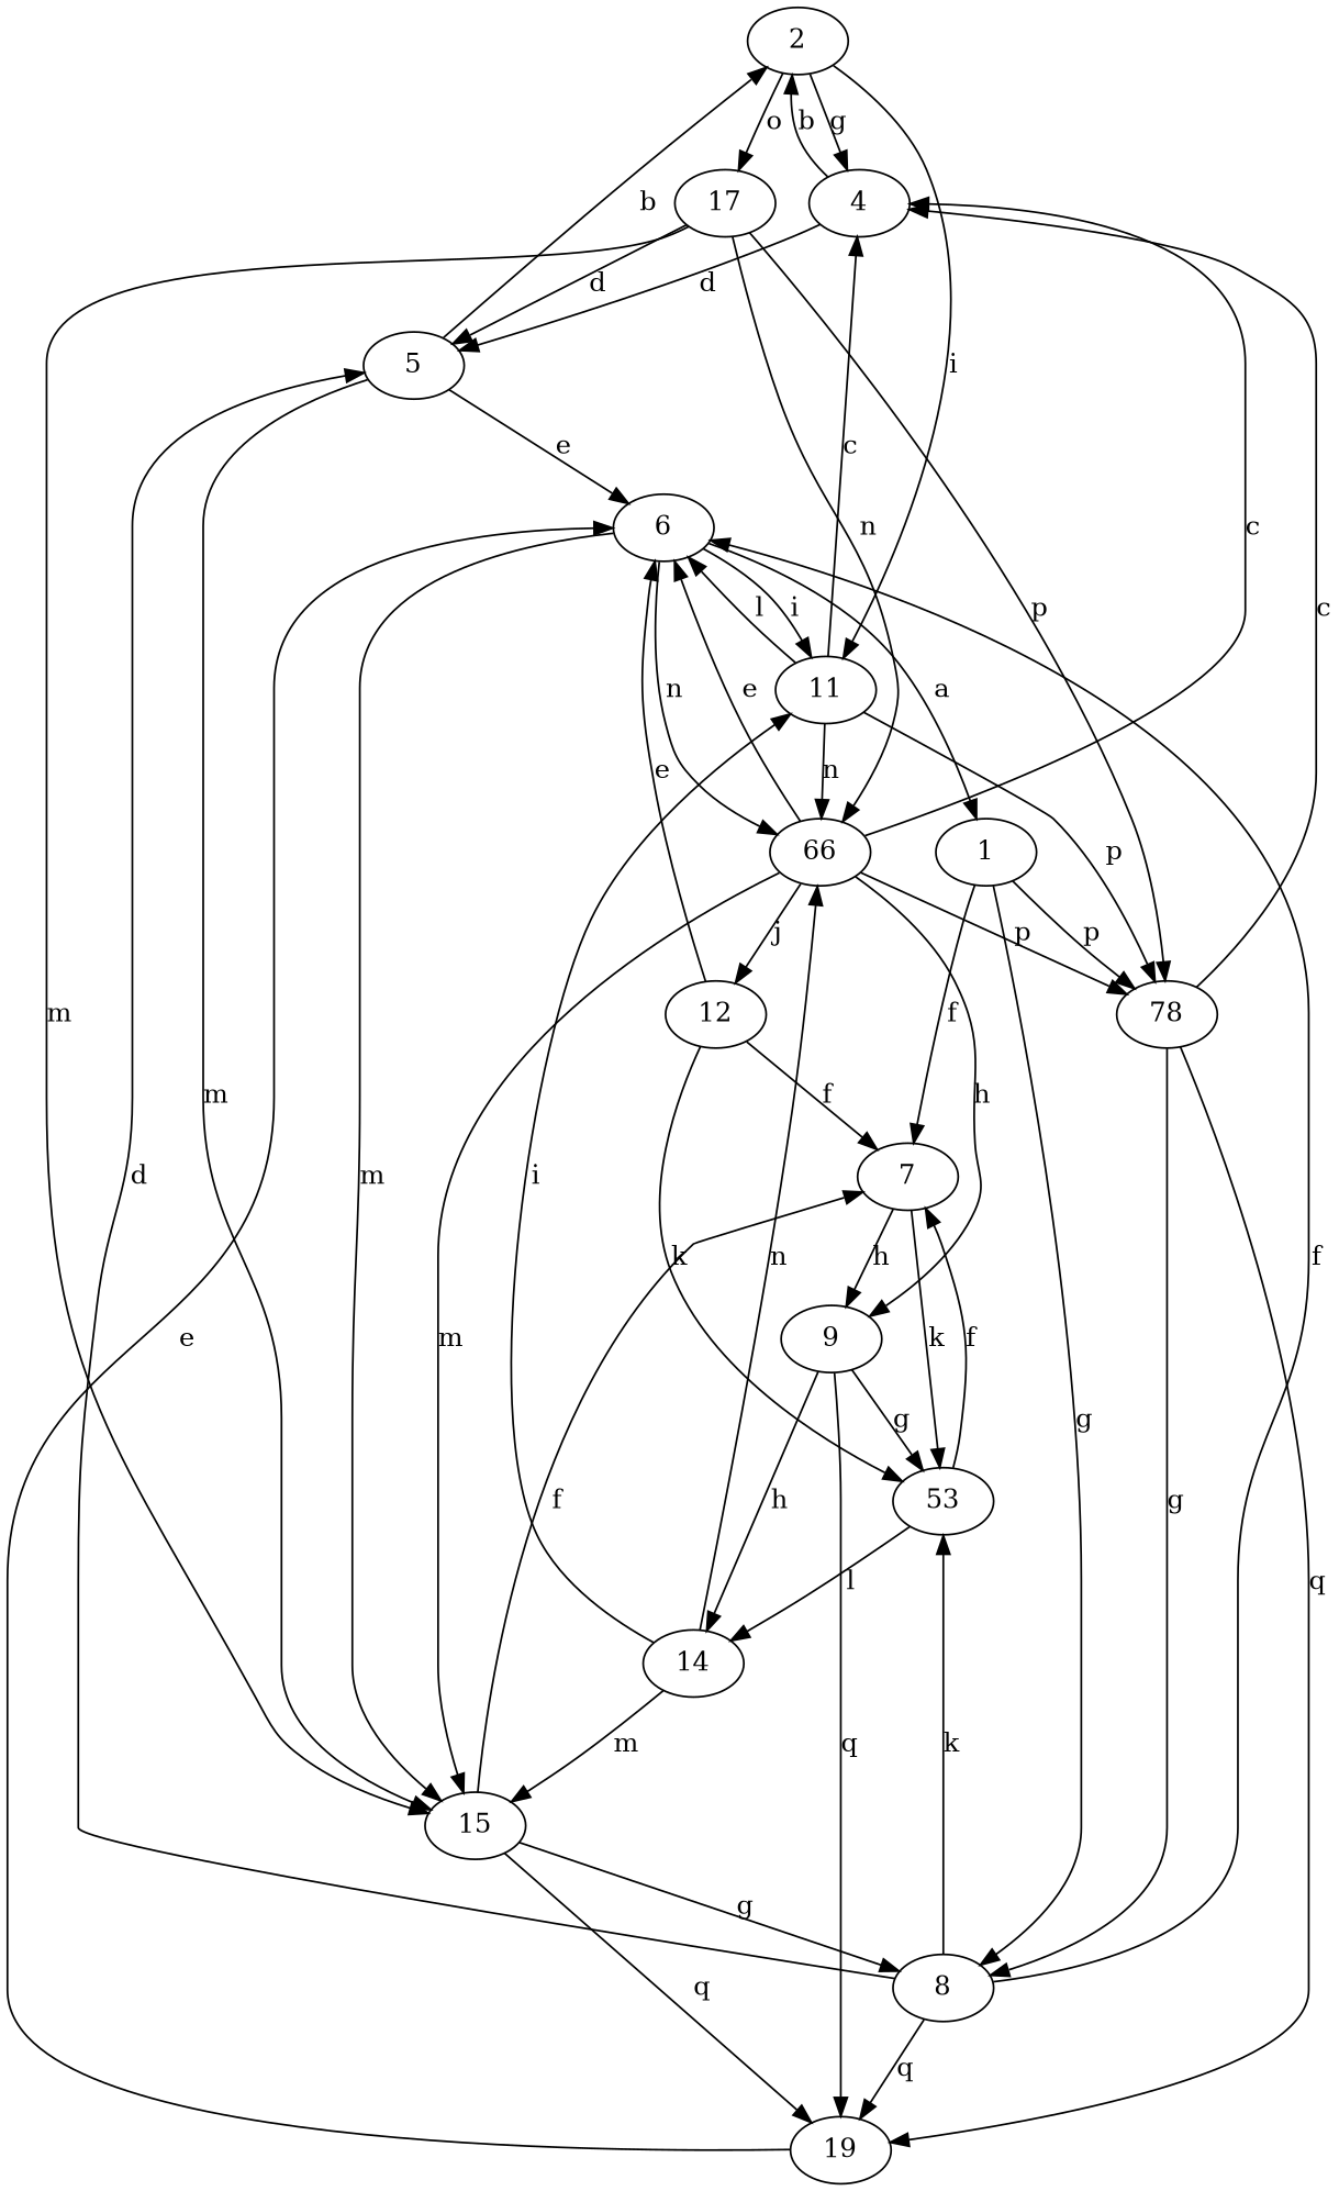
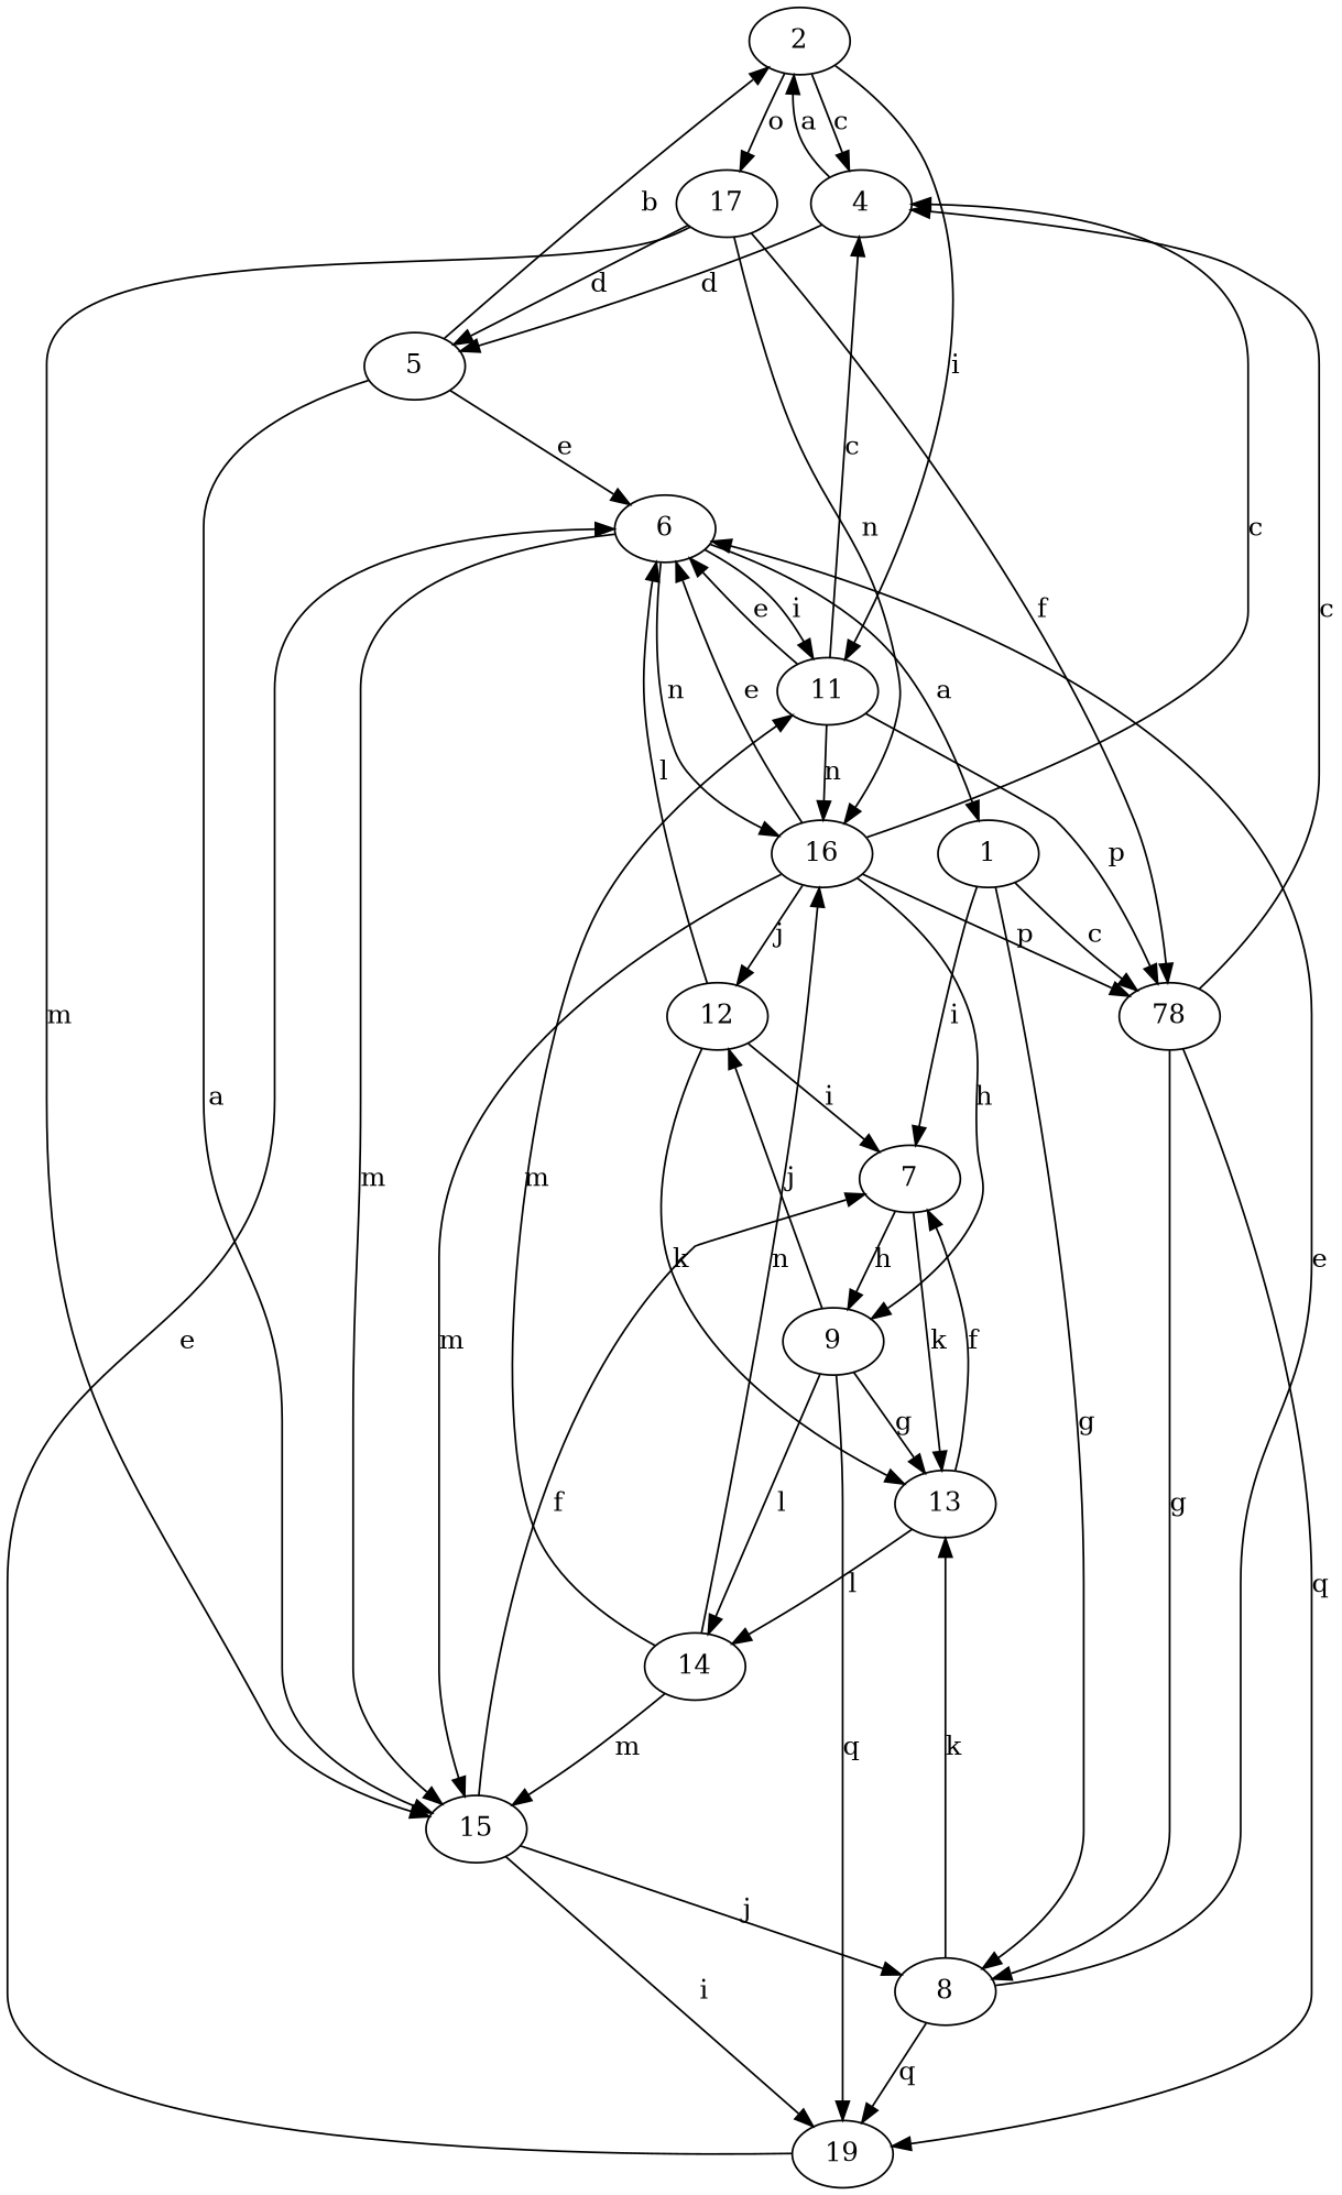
  strict digraph {
    2
    4
    11
    17
    15
    19
    7
    8
    6
    1
    n11 [label=78]
    9
-   13 [label=53]
+   13
    5
-   16 [label=66]
+   16
    12
    14
-   2 -> 4 [label=g]
+   2 -> 4 [label=c]
    2 -> 11 [label=i]
    2 -> 17 [label=o]
-   4 -> 2 [label=b]
+   4 -> 2 [label=a]
    4 -> 5 [label=d]
    11 -> 4 [label=c]
-   11 -> 6 [label=l]
+   11 -> 6 [label=e]
    11 -> n11 [label=p]
    11 -> 16 [label=n]
    17 -> 15 [label=m]
-   17 -> n11 [label=p]
+   17 -> n11 [label=f]
    17 -> 5 [label=d]
    17 -> 16 [label=n]
-   15 -> 19 [label=q]
+   15 -> 19 [label=i]
    15 -> 7 [label=f]
-   15 -> 8 [label=g]
+   15 -> 8 [label=j]
    19 -> 6 [label=e]
    7 -> 9 [label=h]
    7 -> 13 [label=k]
    8 -> 19 [label=q]
-   8 -> 6 [label=f]
+   8 -> 6 [label=e]
    8 -> 13 [label=k]
-   8 -> 5 [label=d]
    6 -> 11 [label=i]
    6 -> 15 [label=m]
    6 -> 1 [label=a]
    6 -> 16 [label=n]
-   1 -> 7 [label=f]
+   1 -> 7 [label=i]
    1 -> 8 [label=g]
-   1 -> n11 [label=p]
+   1 -> n11 [label=c]
    n11 -> 4 [label=c]
    n11 -> 19 [label=q]
    n11 -> 8 [label=g]
    9 -> 19 [label=q]
    9 -> 13 [label=g]
-   9 -> 14 [label=h]
+   9 -> 12 [label=j]
+   9 -> 14 [label=l]
    13 -> 7 [label=f]
    13 -> 14 [label=l]
    5 -> 2 [label=b]
-   5 -> 15 [label=m]
+   5 -> 15 [label=a]
    5 -> 6 [label=e]
    16 -> 4 [label=c]
    16 -> 15 [label=m]
    16 -> 6 [label=e]
    16 -> n11 [label=p]
    16 -> 9 [label=h]
    16 -> 12 [label=j]
-   12 -> 7 [label=f]
-   12 -> 6 [label=e]
+   12 -> 7 [label=i]
+   12 -> 6 [label=l]
    12 -> 13 [label=k]
-   14 -> 11 [label=i]
+   14 -> 11 [label=m]
    14 -> 15 [label=m]
    14 -> 16 [label=n]
  }
